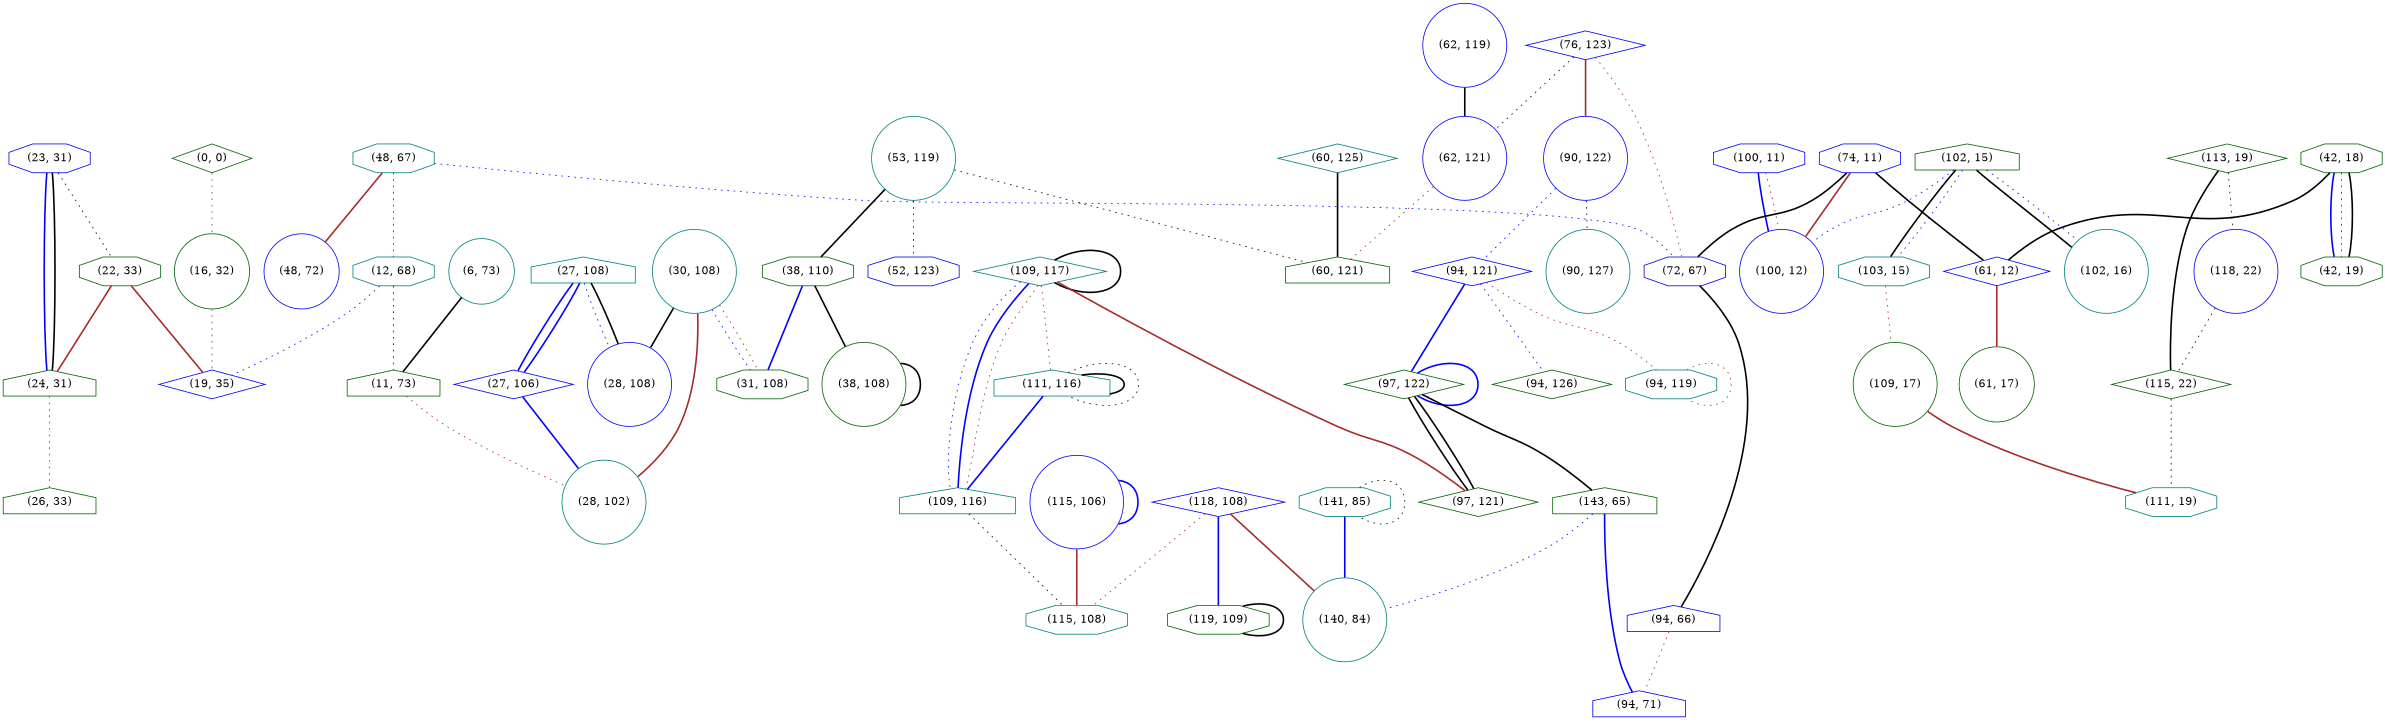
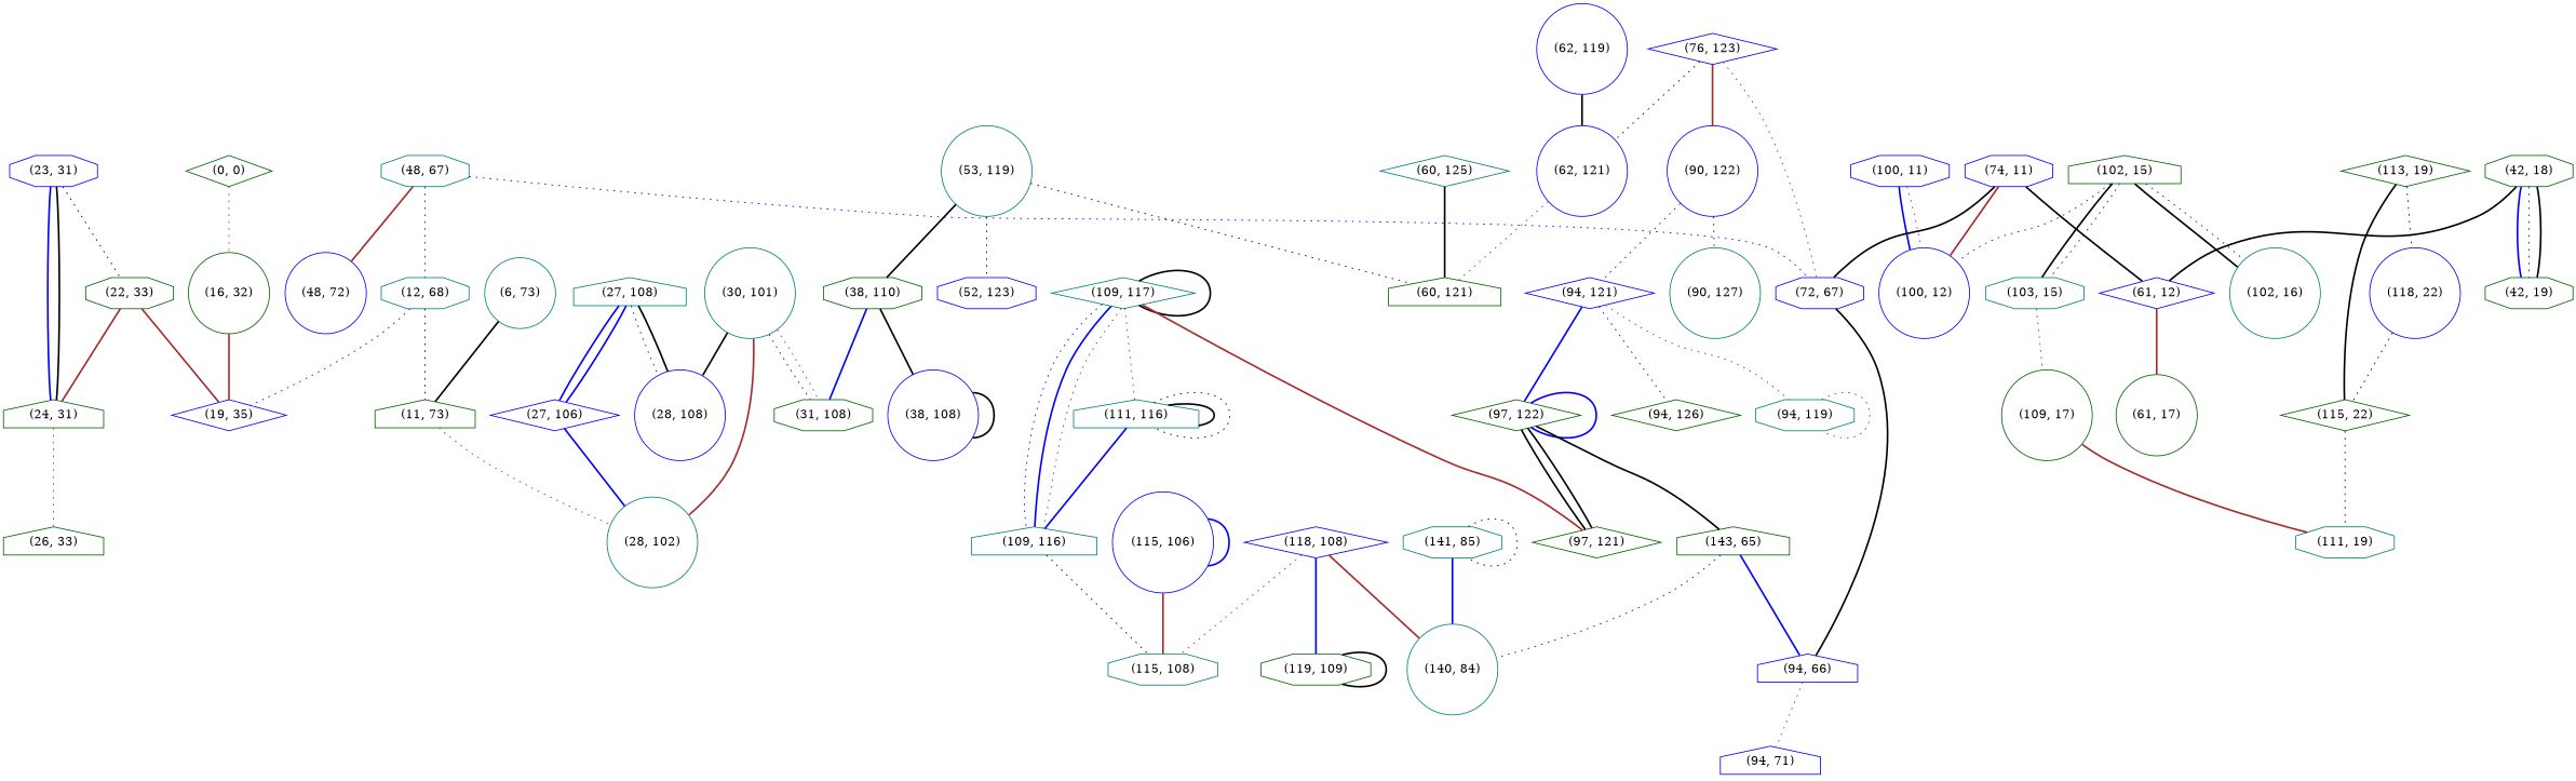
  graph {
    node [color=blue shape=circle]
    edge [color=black style=bold weight=1]
    "(23, 31)" [shape=octagon]
    "(22, 33)" [color=darkgreen shape=octagon]
    "(24, 31)" [color=darkgreen shape=house]
    "(19, 35)" [shape=diamond]
    "(26, 33)" [color=darkgreen shape=house]
    "(60, 125)" [color=teal shape=diamond]
    "(60, 121)" [color=darkgreen shape=house]
    "(48, 67)" [color=teal shape=octagon]
    "(12, 68)" [color=teal shape=octagon]
    "(48, 72)"
    "(72, 67)" [shape=octagon]
    "(11, 73)" [color=darkgreen shape=house]
    "(94, 66)" [shape=house]
    "(53, 119)" [color=teal]
    "(38, 110)" [color=darkgreen shape=octagon]
    "(52, 123)" [shape=octagon]
    "(31, 108)" [color=darkgreen shape=octagon]
-   "(38, 108)" [color=darkgreen]
+   "(38, 108)"
    "(27, 108)" [color=teal shape=house]
    "(28, 108)"
    "(27, 106)" [shape=diamond]
    "(28, 102)" [color=teal]
    "(0, 0)" [color=darkgreen shape=diamond]
    "(16, 32)" [color=darkgreen]
    "(102, 15)" [color=darkgreen shape=house]
    "(103, 15)" [color=teal shape=octagon]
    "(100, 12)"
    "(102, 16)" [color=teal]
    "(109, 17)" [color=darkgreen]
-   "(30, 108)" [color=teal]
+   "(30, 108)" [color=teal label="(30, 101)"]
    "(113, 19)" [color=darkgreen shape=diamond]
    "(118, 22)"
    "(115, 22)" [color=darkgreen shape=diamond]
    "(111, 19)" [color=teal shape=octagon]
    "(76, 123)" [shape=diamond]
    "(90, 122)"
    "(62, 121)"
    "(94, 121)" [shape=diamond]
    "(90, 127)" [color=teal]
    "(97, 122)" [color=darkgreen shape=diamond]
    "(94, 119)" [color=teal shape=octagon]
    "(94, 126)" [color=darkgreen shape=diamond]
    "(62, 119)"
    "(118, 108)" [shape=diamond]
    "(140, 84)" [color=teal]
    "(115, 108)" [color=teal shape=octagon]
    "(119, 109)" [color=darkgreen shape=octagon]
    "(109, 117)" [color=teal shape=diamond]
    "(111, 116)" [color=teal shape=house]
    "(109, 116)" [color=teal shape=house]
    "(97, 121)" [color=darkgreen shape=diamond]
    "(143, 65)" [color=darkgreen shape=house]
    "(100, 11)" [shape=octagon]
    "(6, 73)" [color=teal]
    "(74, 11)" [shape=octagon]
    "(61, 12)" [shape=diamond]
    "(61, 17)" [color=darkgreen]
    "(94, 71)" [shape=house]
    "(115, 106)"
    "(42, 18)" [color=darkgreen shape=octagon]
    "(42, 19)" [color=darkgreen shape=octagon]
    "(141, 85)" [color=teal shape=octagon]
    "(23, 31)" -- "(22, 33)" [style=dotted]
    "(23, 31)" -- "(24, 31)" [color=blue]
    "(23, 31)" -- "(24, 31)"
    "(22, 33)" -- "(24, 31)" [color=brown]
    "(22, 33)" -- "(19, 35)" [color=brown]
    "(24, 31)" -- "(26, 33)" [color=brown style=dotted]
    "(60, 125)" -- "(60, 121)"
    "(48, 67)" -- "(12, 68)" [color=blue style=dotted]
    "(48, 67)" -- "(48, 72)" [color=brown]
    "(48, 67)" -- "(72, 67)" [color=blue style=dotted]
    "(12, 68)" -- "(19, 35)" [color=blue style=dotted]
    "(12, 68)" -- "(11, 73)" [style=dotted]
    "(72, 67)" -- "(94, 66)"
    "(11, 73)" -- "(28, 102)" [color=brown style=dotted]
    "(94, 66)" -- "(94, 71)" [color=brown style=dotted]
    "(53, 119)" -- "(60, 121)" [style=dotted]
    "(53, 119)" -- "(38, 110)"
    "(53, 119)" -- "(52, 123)" [style=dotted]
    "(38, 110)" -- "(31, 108)" [color=blue]
    "(38, 110)" -- "(38, 108)"
    "(38, 108)" -- "(38, 108)" [weight=2]
    "(27, 108)" -- "(28, 108)" [color=blue style=dotted]
    "(27, 108)" -- "(28, 108)"
    "(27, 108)" -- "(27, 106)" [color=blue]
    "(27, 108)" -- "(27, 106)" [color=blue]
    "(27, 106)" -- "(28, 102)" [color=blue]
    "(0, 0)" -- "(16, 32)" [color=brown style=dotted weight=4]
-   "(16, 32)" -- "(19, 35)" [color=brown style=dotted]
+   "(16, 32)" -- "(19, 35)" [color=brown]
    "(102, 15)" -- "(103, 15)"
    "(102, 15)" -- "(103, 15)" [color=blue style=dotted]
    "(102, 15)" -- "(100, 12)" [color=blue style=dotted]
    "(102, 15)" -- "(102, 16)"
    "(102, 15)" -- "(102, 16)" [color=blue style=dotted]
    "(103, 15)" -- "(109, 17)" [color=brown style=dotted]
    "(109, 17)" -- "(111, 19)" [color=brown]
    "(30, 108)" -- "(31, 108)" [color=blue style=dotted]
    "(30, 108)" -- "(31, 108)" [color=brown style=dotted]
    "(30, 108)" -- "(28, 108)"
    "(30, 108)" -- "(28, 102)" [color=brown weight=2]
    "(113, 19)" -- "(118, 22)" [style=dotted weight=2]
    "(113, 19)" -- "(115, 22)"
    "(118, 22)" -- "(115, 22)" [style=dotted]
    "(115, 22)" -- "(111, 19)" [style=dotted weight=2]
    "(76, 123)" -- "(72, 67)" [color=brown style=dotted]
    "(76, 123)" -- "(90, 122)" [color=brown]
    "(76, 123)" -- "(62, 121)" [style=dotted]
    "(90, 122)" -- "(94, 121)" [color=blue style=dotted]
    "(90, 122)" -- "(90, 127)" [style=dotted]
    "(62, 121)" -- "(60, 121)" [color=brown style=dotted]
    "(94, 121)" -- "(97, 122)" [color=blue]
    "(94, 121)" -- "(94, 119)" [color=brown style=dotted]
    "(94, 121)" -- "(94, 126)" [color=blue style=dotted]
    "(97, 122)" -- "(97, 122)" [color=blue weight=2]
    "(97, 122)" -- "(97, 121)"
    "(97, 122)" -- "(97, 121)"
    "(97, 122)" -- "(143, 65)"
    "(94, 119)" -- "(94, 119)" [color=brown style=dotted weight=2]
    "(62, 119)" -- "(62, 121)"
    "(118, 108)" -- "(140, 84)" [color=brown]
    "(118, 108)" -- "(115, 108)" [color=brown style=dotted]
    "(118, 108)" -- "(119, 109)" [color=blue]
    "(119, 109)" -- "(119, 109)" [weight=2]
    "(109, 117)" -- "(109, 117)" [weight=2]
    "(109, 117)" -- "(111, 116)" [color=brown style=dotted]
    "(109, 117)" -- "(109, 116)" [color=blue style=dotted]
    "(109, 117)" -- "(109, 116)" [color=blue]
    "(109, 117)" -- "(109, 116)" [color=brown style=dotted]
    "(109, 117)" -- "(97, 121)" [color=brown]
    "(111, 116)" -- "(111, 116)" [weight=2]
    "(111, 116)" -- "(111, 116)" [style=dotted weight=2]
    "(111, 116)" -- "(109, 116)" [color=blue]
    "(109, 116)" -- "(115, 108)" [style=dotted]
-   "(143, 65)" -- "(94, 71)" [color=blue]
+   "(143, 65)" -- "(94, 66)" [color=blue]
    "(143, 65)" -- "(140, 84)" [color=blue style=dotted]
    "(100, 11)" -- "(100, 12)" [color=blue]
    "(100, 11)" -- "(100, 12)" [color=brown style=dotted]
    "(6, 73)" -- "(11, 73)"
    "(74, 11)" -- "(72, 67)"
    "(74, 11)" -- "(100, 12)" [color=brown]
    "(74, 11)" -- "(61, 12)"
    "(61, 12)" -- "(61, 17)" [color=brown]
    "(115, 106)" -- "(115, 108)" [color=brown]
    "(115, 106)" -- "(115, 106)" [color=blue weight=2]
    "(42, 18)" -- "(61, 12)"
    "(42, 18)" -- "(42, 19)" [color=blue]
    "(42, 18)" -- "(42, 19)" [color=blue style=dotted]
    "(42, 18)" -- "(42, 19)"
    "(141, 85)" -- "(140, 84)" [color=blue]
    "(141, 85)" -- "(141, 85)" [style=dotted weight=2]
  }
